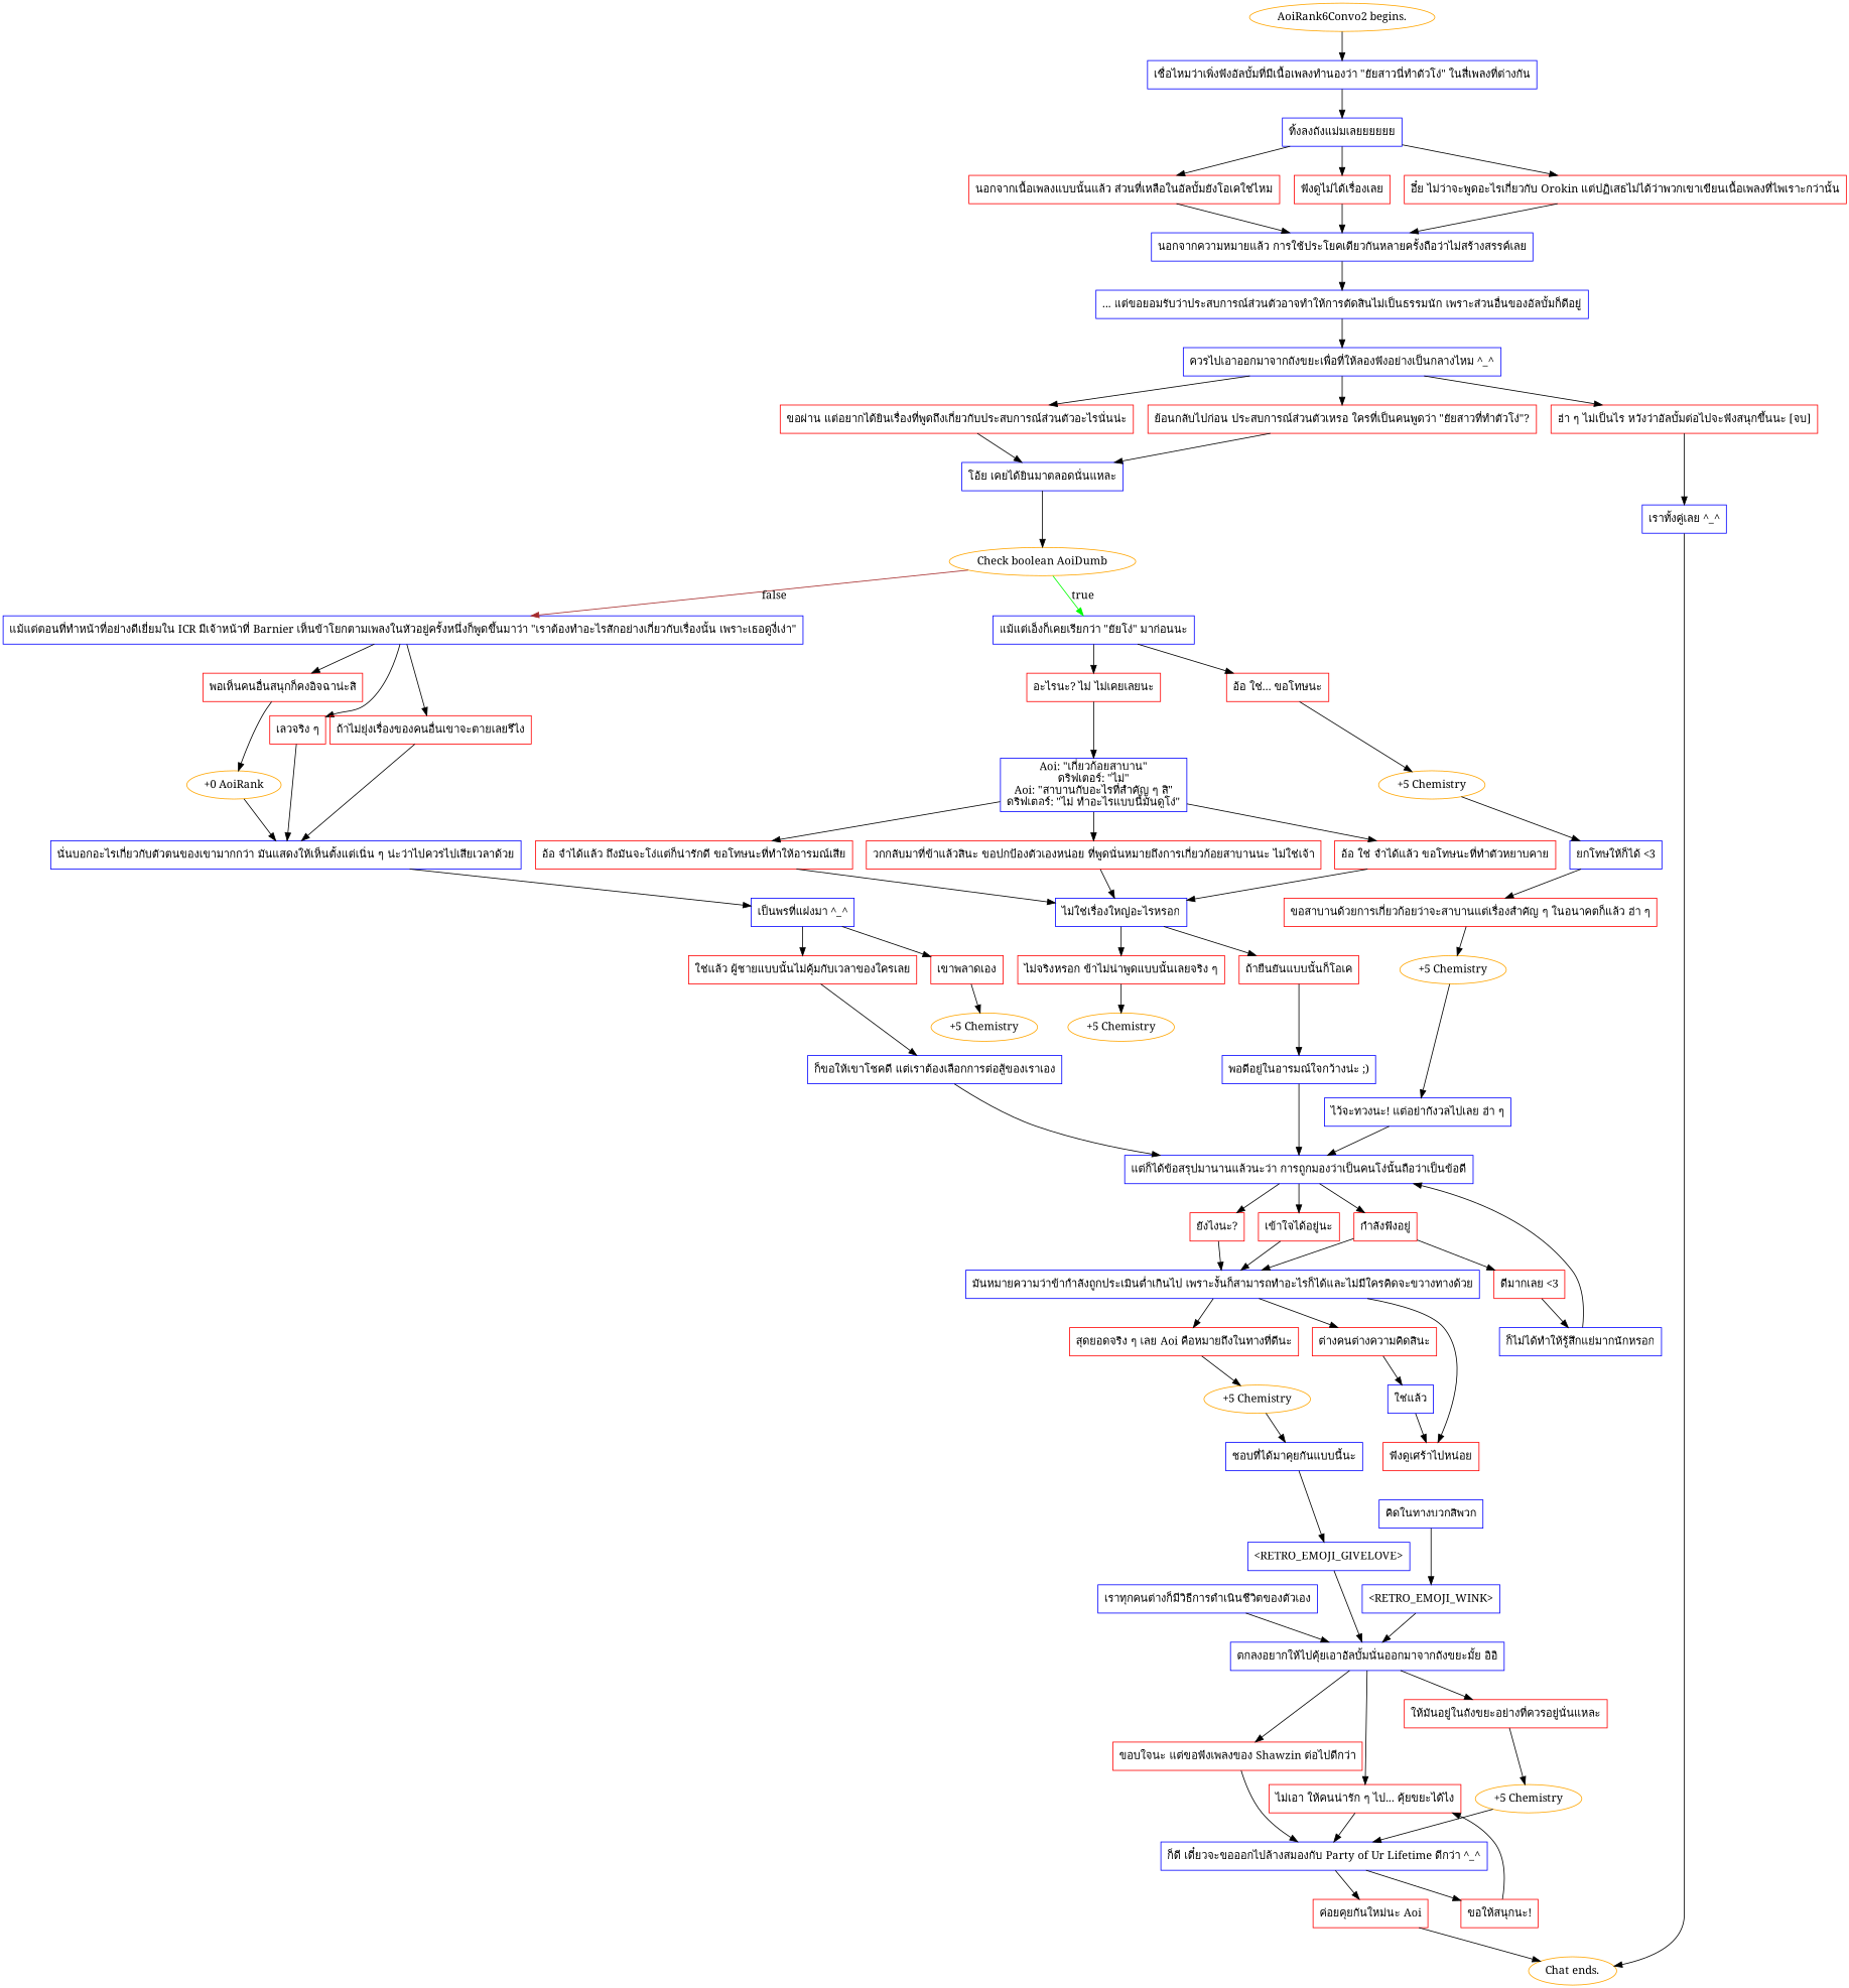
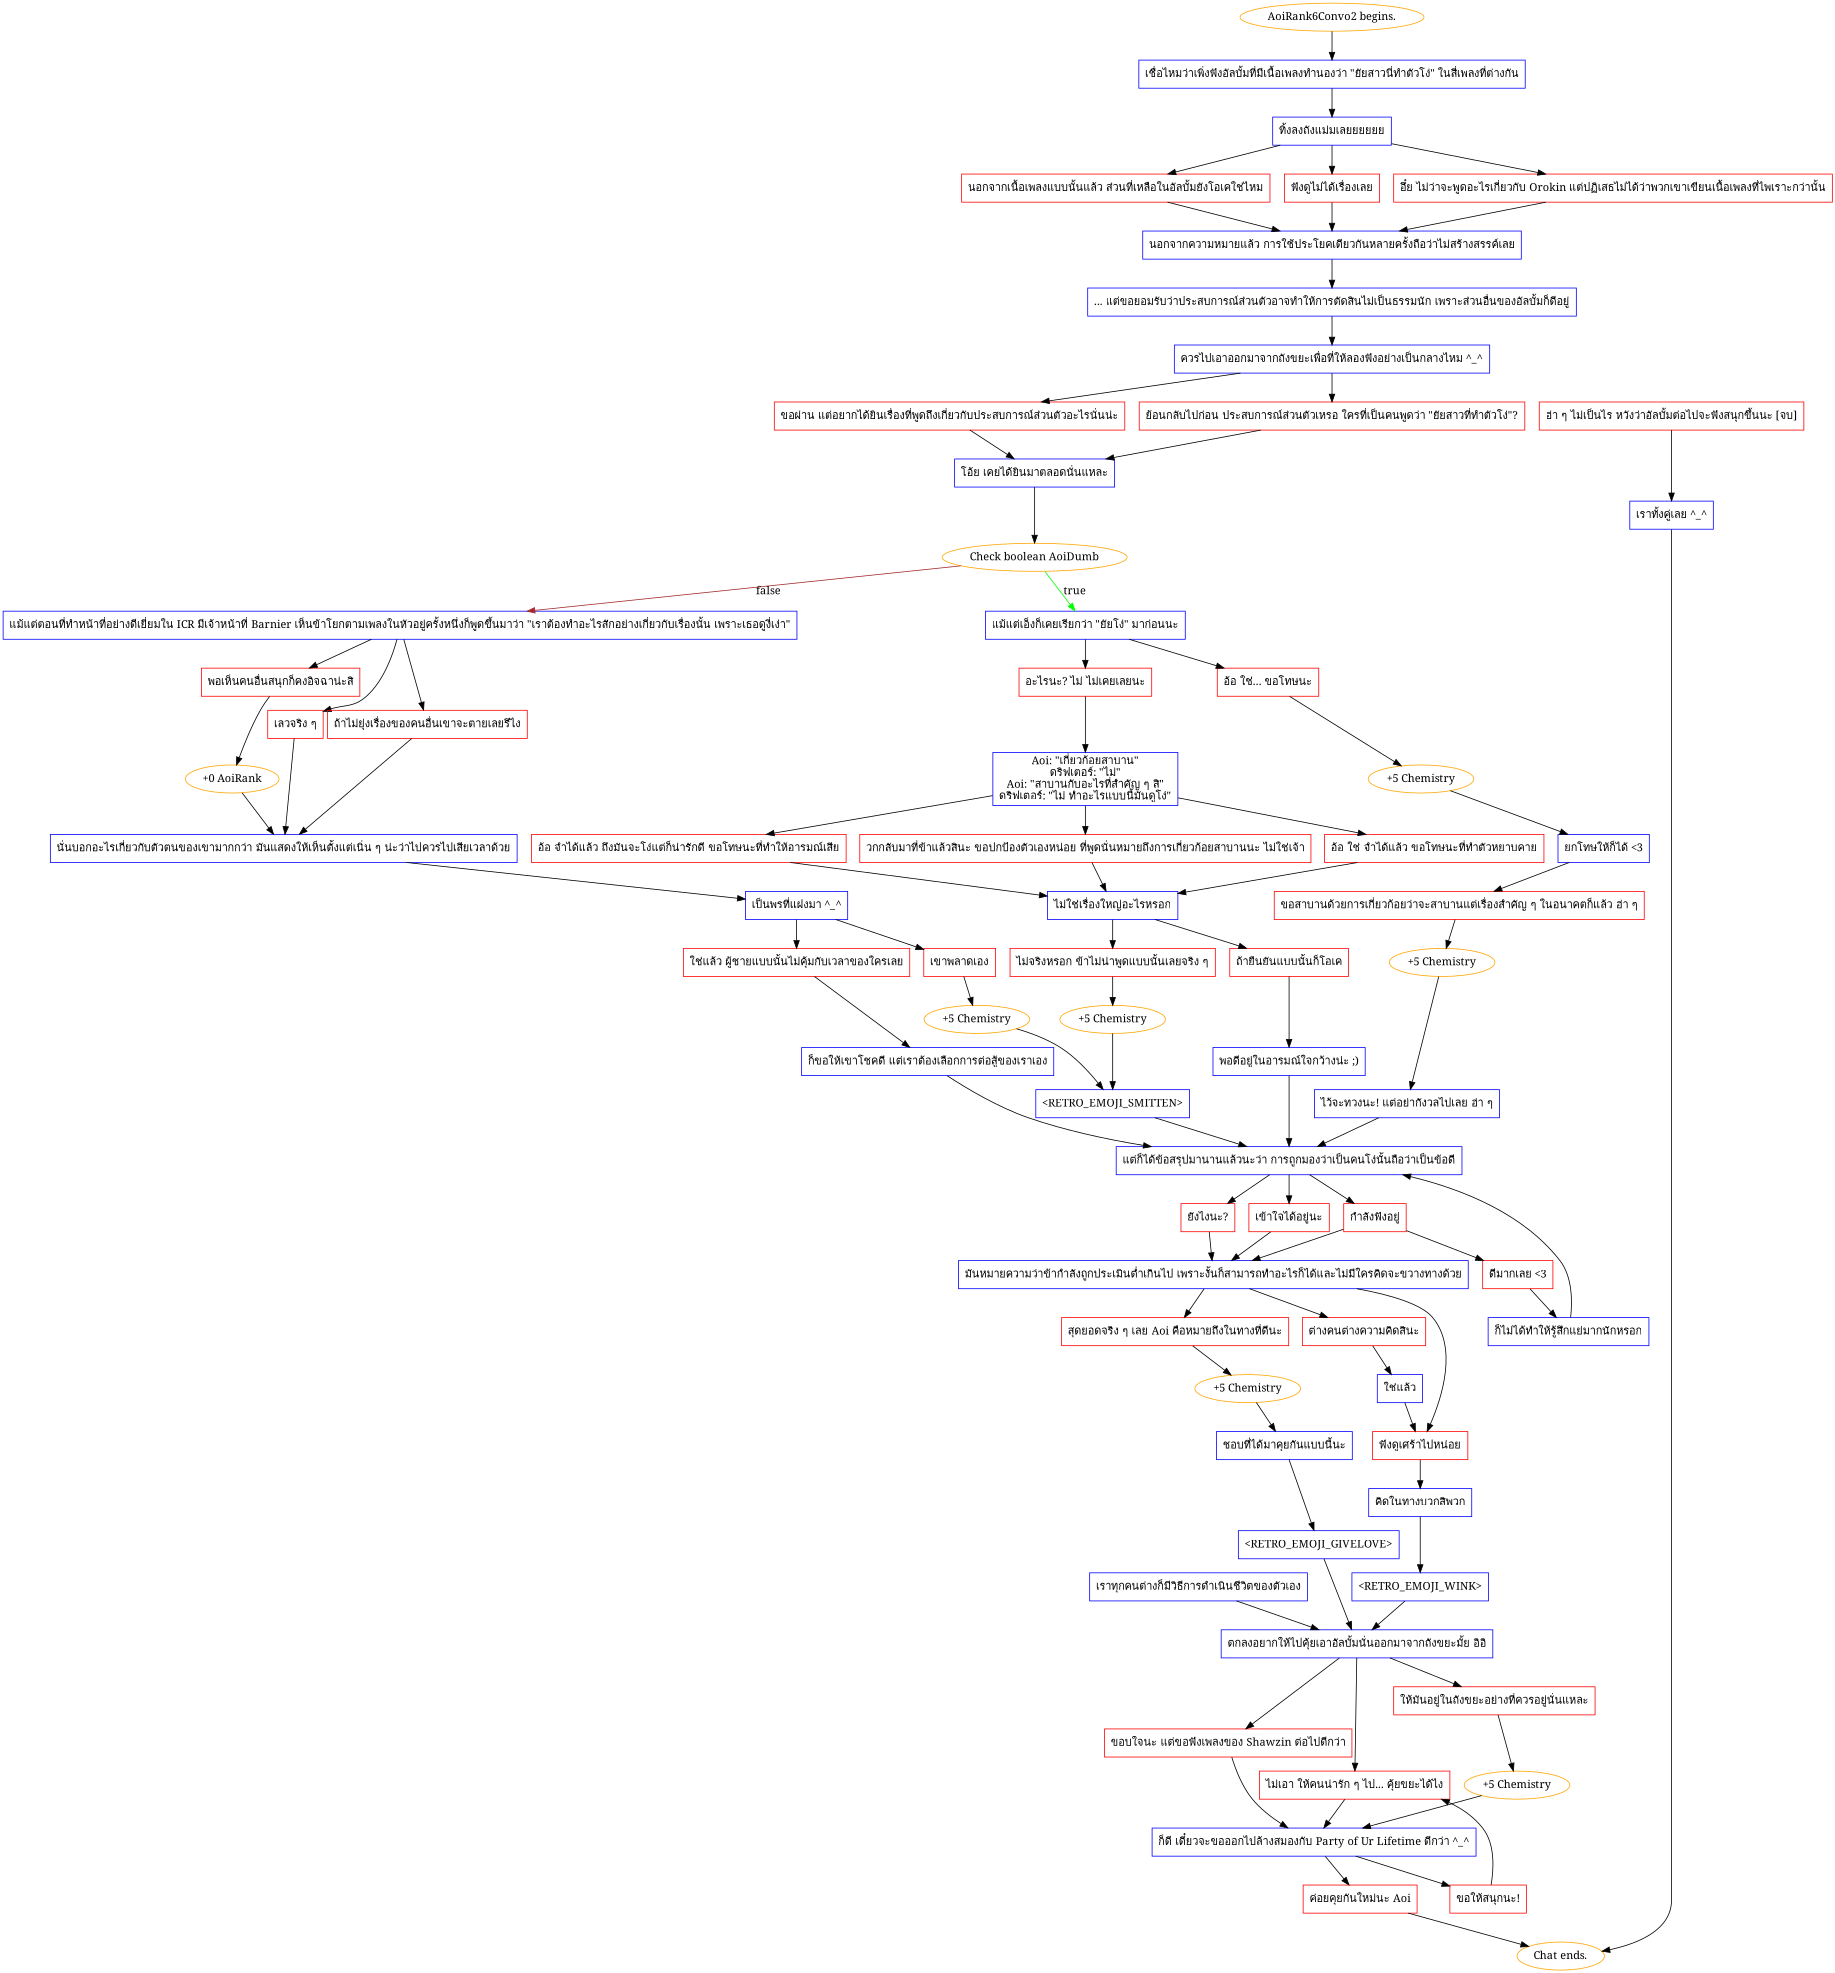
  digraph {
    fontname="Noto Serif"
    node [color=red fontname="Noto Serif" shape=box]
    edge [fontname="Noto Serif"]
    n1 [color=orange label="AoiRank6Convo2 begins." shape=""]
    n2 [color=blue label="เชื่อไหมว่าเพิ่งฟังอัลบั้มที่มีเนื้อเพลงทำนองว่า \"ยัยสาวนี่ทำตัวโง่\" ในสี่เพลงที่ต่างกัน"]
    n3 [color=blue label="ทิ้งลงถังแม่มเลยยยยยย"]
    n4 [label="นอกจากเนื้อเพลงแบบนั้นแล้ว ส่วนที่เหลือในอัลบั้มยังโอเคใช่ไหม"]
    n5 [label="ฟังดูไม่ได้เรื่องเลย"]
    n6 [label="อึ๋ย ไม่ว่าจะพูดอะไรเกี่ยวกับ Orokin แต่ปฏิเสธไม่ได้ว่าพวกเขาเขียนเนื้อเพลงที่ไพเราะกว่านั้น"]
    n7 [color=blue label="นอกจากความหมายแล้ว การใช้ประโยคเดียวกันหลายครั้งถือว่าไม่สร้างสรรค์เลย"]
    n8 [color=blue label="... แต่ขอยอมรับว่าประสบการณ์ส่วนตัวอาจทำให้การตัดสินไม่เป็นธรรมนัก เพราะส่วนอื่นของอัลบั้มก็ดีอยู่"]
    n9 [color=blue label="ควรไปเอาออกมาจากถังขยะเพื่อที่ให้ลองฟังอย่างเป็นกลางไหม ^_^"]
    n10 [label="ขอผ่าน แต่อยากได้ยินเรื่องที่พูดถึงเกี่ยวกับประสบการณ์ส่วนตัวอะไรนั่นน่ะ"]
    n11 [label="ย้อนกลับไปก่อน ประสบการณ์ส่วนตัวเหรอ ใครที่เป็นคนพูดว่า \"ยัยสาวที่ทำตัวโง่\"?"]
    n12 [label="ฮ่า ๆ ไม่เป็นไร หวังว่าอัลบั้มต่อไปจะฟังสนุกขึ้นนะ [จบ]"]
    n13 [color=blue label="โอ้ย เคยได้ยินมาตลอดนั่นแหละ"]
    n14 [color=blue label="เราทั้งคู่เลย ^_^"]
    n15 [color=orange label="Check boolean AoiDumb" shape=""]
    "Chat ends." [color=orange shape=""]
    n17 [color=blue label="แม้แต่เอ็งก็เคยเรียกว่า \"ยัยโง่\" มาก่อนนะ"]
    n18 [color=blue label="แม้แต่ตอนที่ทำหน้าที่อย่างดีเยี่ยมใน ICR มีเจ้าหน้าที่ Barnier เห็นข้าโยกตามเพลงในหัวอยู่ครั้งหนึ่งก็พูดขึ้นมาว่า \"เราต้องทำอะไรสักอย่างเกี่ยวกับเรื่องนั้น เพราะเธอดูงี่เง่า\""]
    n19 [label="อะไรนะ? ไม่ ไม่เคยเลยนะ"]
    n20 [label="อ้อ ใช่... ขอโทษนะ"]
    n21 [label="เลวจริง ๆ"]
    n22 [label="พอเห็นคนอื่นสนุกก็คงอิจฉาน่ะสิ"]
    n23 [label="ถ้าไม่ยุ่งเรื่องของคนอื่นเขาจะตายเลยรึไง"]
    n24 [color=blue label="Aoi: \"เกี่ยวก้อยสาบาน\"\nดริฟเตอร์: \"ไม่\"\nAoi: \"สาบานกับอะไรที่สำคัญ ๆ สิ\"\nดริฟเตอร์: \"ไม่ ทำอะไรแบบนี้มันดูโง่\""]
    n25 [color=orange label="+5 Chemistry" shape=""]
    n26 [color=blue label="นั่นบอกอะไรเกี่ยวกับตัวตนของเขามากกว่า มันแสดงให้เห็นตั้งแต่เนิ่น ๆ น่ะว่าไปควรไปเสียเวลาด้วย"]
    n27 [color=orange label="+0 AoiRank" shape=""]
    n28 [label="วกกลับมาที่ข้าแล้วสินะ ขอปกป้องตัวเองหน่อย ที่พูดนั่นหมายถึงการเกี่ยวก้อยสาบานนะ ไม่ใช่เจ้า"]
    n29 [label="อ้อ ใช่ จำได้แล้ว ขอโทษนะที่ทำตัวหยาบคาย"]
    n30 [label="อ้อ จำได้แล้ว ถึงมันจะโง่แต่ก็น่ารักดี ขอโทษนะที่ทำให้อารมณ์เสีย"]
    n31 [color=blue label="ยกโทษให้ก็ได้ <3"]
    n32 [color=blue label="เป็นพรที่แฝงมา ^_^"]
    n33 [color=blue label="ไม่ใช่เรื่องใหญ่อะไรหรอก"]
    n34 [label="ขอสาบานด้วยการเกี่ยวก้อยว่าจะสาบานแต่เรื่องสำคัญ ๆ ในอนาคตก็แล้ว ฮ่า ๆ"]
    n35 [label="เขาพลาดเอง"]
    n36 [label="ใช่แล้ว ผู้ชายแบบนั้นไม่คุ้มกับเวลาของใครเลย"]
    n37 [label="ไม่จริงหรอก ข้าไม่น่าพูดแบบนั้นเลยจริง ๆ"]
    n38 [label="ถ้ายืนยันแบบนั้นก็โอเค"]
    n39 [color=orange label="+5 Chemistry" shape=""]
    n40 [label="ดีมากเลย <3"]
    n41 [color=blue label="ก็ไม่ได้ทำให้รู้สึกแย่มากนักหรอก"]
    n42 [color=orange label="+5 Chemistry" shape=""]
    n43 [color=blue label="ก็ขอให้เขาโชคดี แต่เราต้องเลือกการต่อสู้ของเราเอง"]
    n44 [color=orange label="+5 Chemistry" shape=""]
    n45 [color=blue label="พอดีอยู่ในอารมณ์ใจกว้างน่ะ ;)"]
    n46 [color=blue label="ไว้จะทวงนะ! แต่อย่ากังวลไปเลย ฮ่า ๆ"]
    n47 [color=blue label="แต่ก็ได้ข้อสรุปมานานแล้วนะว่า การถูกมองว่าเป็นคนโง่นั้นถือว่าเป็นข้อดี"]
+   n48 [color=blue label="<RETRO_EMOJI_SMITTEN>"]
    n49 [label="ยังไงนะ?"]
    n50 [label="เข้าใจได้อยู่นะ"]
    n51 [label="กำลังฟังอยู่"]
    n52 [color=blue label="มันหมายความว่าข้ากำลังถูกประเมินต่ำเกินไป เพราะงั้นก็สามารถทำอะไรก็ได้และไม่มีใครคิดจะขวางทางด้วย"]
    n53 [label="ฟังดูเศร้าไปหน่อย"]
    n54 [label="สุดยอดจริง ๆ เลย Aoi คือหมายถึงในทางที่ดีนะ"]
    n55 [label="ต่างคนต่างความคิดสินะ"]
    n56 [color=blue label="คิดในทางบวกสิพวก"]
    n57 [color=orange label="+5 Chemistry" shape=""]
    n58 [color=blue label="ใช่แล้ว"]
    n59 [color=blue label="<RETRO_EMOJI_WINK>"]
    n60 [color=blue label="ชอบที่ได้มาคุยกันแบบนี้นะ"]
    n61 [color=blue label="ตกลงอยากให้ไปคุ้ยเอาอัลบั้มนั่นออกมาจากถังขยะมั้ย อิอิ"]
    n62 [color=blue label="<RETRO_EMOJI_GIVELOVE>"]
    n63 [color=blue label="เราทุกคนต่างก็มีวิธีการดำเนินชีวิตของตัวเอง"]
    n64 [label="ไม่เอา ให้คนน่ารัก ๆ ไป... คุ้ยขยะได้ไง"]
    n65 [label="ให้มันอยู่ในถังขยะอย่างที่ควรอยู่นั่นแหละ"]
    n66 [label="ขอบใจนะ แต่ขอฟังเพลงของ Shawzin ต่อไปดีกว่า"]
    n67 [color=blue label="ก็ดี เดี๋ยวจะขอออกไปล้างสมองกับ Party of Ur Lifetime ดีกว่า ^_^"]
    n68 [color=orange label="+5 Chemistry" shape=""]
    n69 [label="ขอให้สนุกนะ!"]
    n70 [label="ค่อยคุยกันใหม่นะ Aoi"]
    n1 -> n2
    n2 -> n3
    n3 -> n4
    n3 -> n5
    n3 -> n6
    n4 -> n7
    n5 -> n7
    n6 -> n7
    n7 -> n8
    n8 -> n9
    n9 -> n10
    n9 -> n11
-   n9 -> n12
    n10 -> n13
    n11 -> n13
    n12 -> n14
    n13 -> n15
    n14 -> "Chat ends."
    n15 -> n17 [color=green label=true]
    n15 -> n18 [color=brown label=false]
    n17 -> n19
    n17 -> n20
    n18 -> n21
    n18 -> n22
    n18 -> n23
    n19 -> n24
    n20 -> n25
    n21 -> n26
    n22 -> n27
    n23 -> n26
    n24 -> n28
    n24 -> n29
    n24 -> n30
    n25 -> n31
    n26 -> n32
    n27 -> n26
    n28 -> n33
    n29 -> n33
    n30 -> n33
    n31 -> n34
    n32 -> n35
    n32 -> n36
    n33 -> n37
    n33 -> n38
    n34 -> n39
    n35 -> n42
    n36 -> n43
    n37 -> n44
    n38 -> n45
    n39 -> n46
    n40 -> n41
    n41 -> n47
+   n42 -> n48
    n43 -> n47
+   n44 -> n48
    n45 -> n47
    n46 -> n47
    n47 -> n49
    n47 -> n50
    n47 -> n51
+   n48 -> n47
    n49 -> n52
    n50 -> n52
    n51 -> n40
    n51 -> n52
    n52 -> n53
    n52 -> n54
    n52 -> n55
+   n53 -> n56
    n54 -> n57
    n55 -> n58
    n56 -> n59
    n57 -> n60
    n58 -> n53
    n59 -> n61
    n60 -> n62
    n61 -> n64
    n61 -> n65
    n61 -> n66
    n62 -> n61
    n63 -> n61
    n64 -> n67
    n65 -> n68
    n66 -> n67
    n67 -> n69
    n67 -> n70
    n68 -> n67
    n69 -> n64
    n70 -> "Chat ends."
  }
